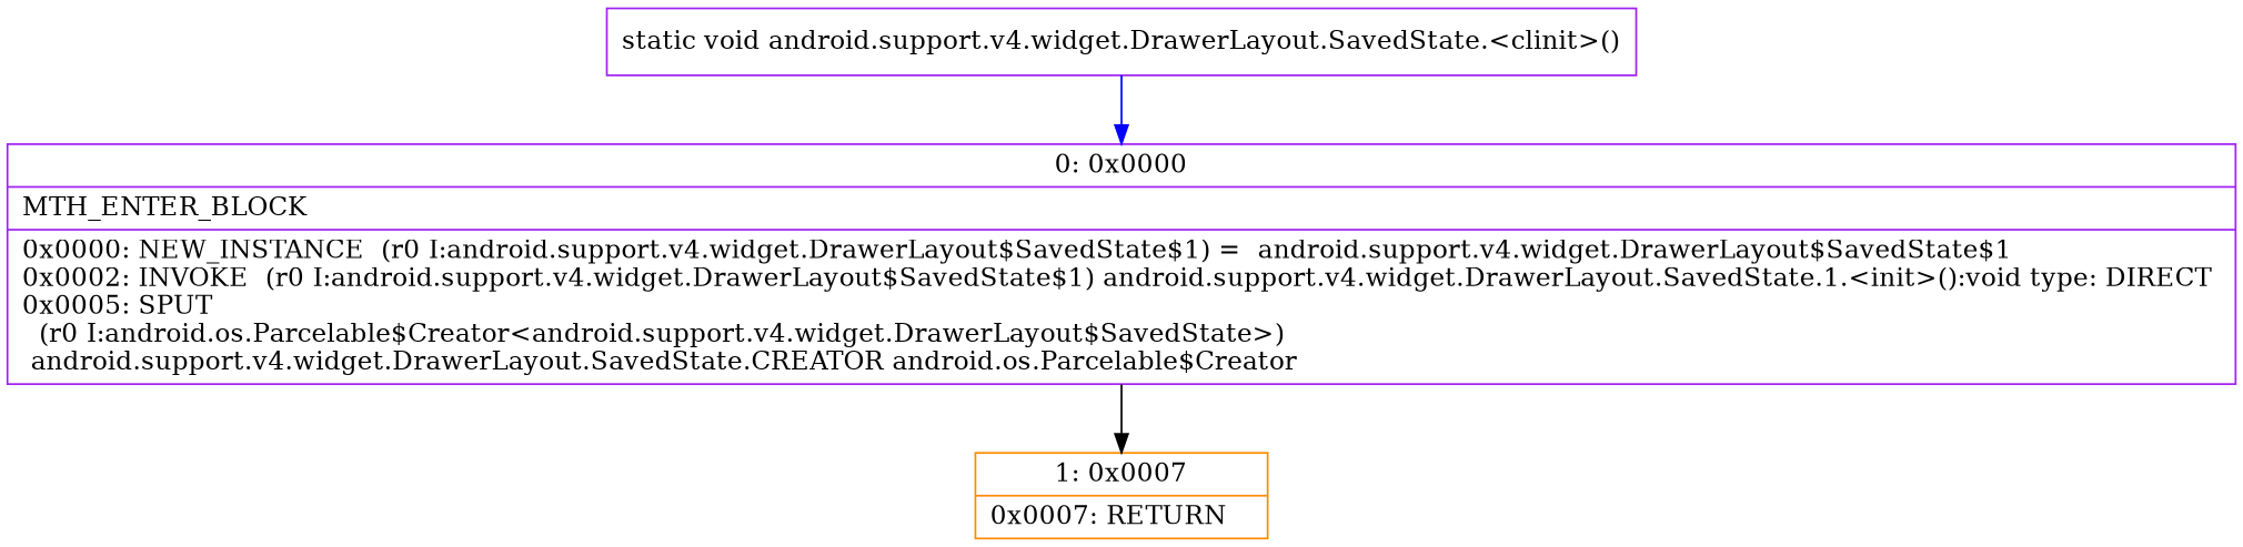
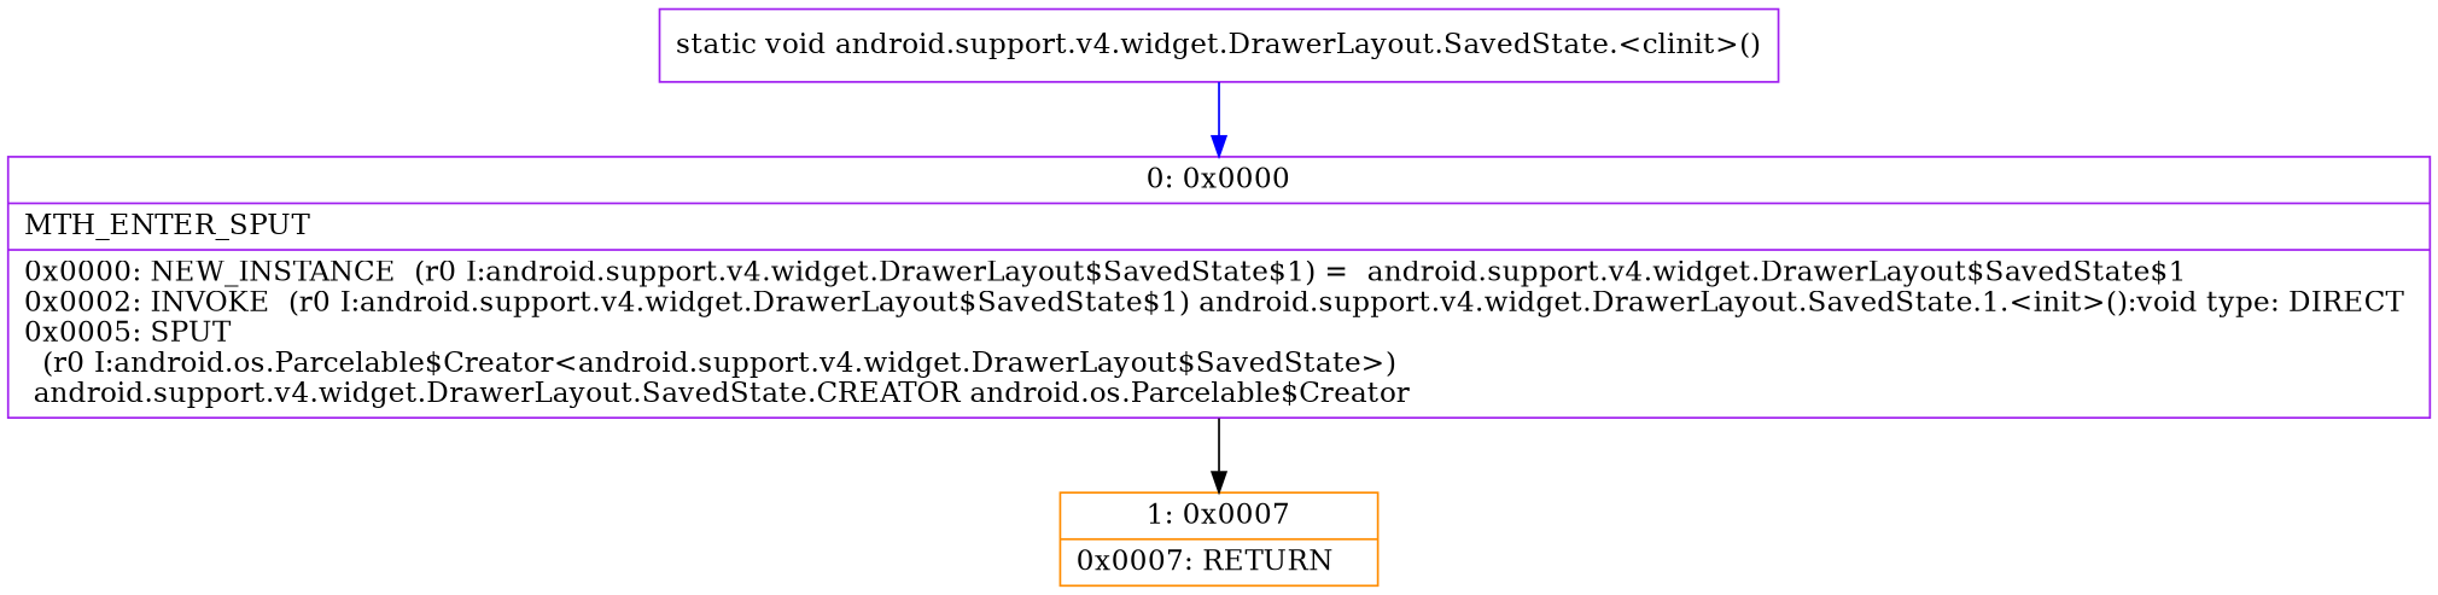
  digraph {
    node [shape=record color=purple]
-   n1 [label="{0\:\ 0x0000|MTH_ENTER_BLOCK\l|0x0000: NEW_INSTANCE  (r0 I:android.support.v4.widget.DrawerLayout$SavedState$1) =  android.support.v4.widget.DrawerLayout$SavedState$1 \l0x0002: INVOKE  (r0 I:android.support.v4.widget.DrawerLayout$SavedState$1) android.support.v4.widget.DrawerLayout.SavedState.1.\<init\>():void type: DIRECT \l0x0005: SPUT  \l  (r0 I:android.os.Parcelable$Creator\<android.support.v4.widget.DrawerLayout$SavedState\>)\l android.support.v4.widget.DrawerLayout.SavedState.CREATOR android.os.Parcelable$Creator \l}"]
+   n1 [label="{0\:\ 0x0000|MTH_ENTER_SPUT\l|0x0000: NEW_INSTANCE  (r0 I:android.support.v4.widget.DrawerLayout$SavedState$1) =  android.support.v4.widget.DrawerLayout$SavedState$1 \l0x0002: INVOKE  (r0 I:android.support.v4.widget.DrawerLayout$SavedState$1) android.support.v4.widget.DrawerLayout.SavedState.1.\<init\>():void type: DIRECT \l0x0005: SPUT  \l  (r0 I:android.os.Parcelable$Creator\<android.support.v4.widget.DrawerLayout$SavedState\>)\l android.support.v4.widget.DrawerLayout.SavedState.CREATOR android.os.Parcelable$Creator \l}"]
    n2 [label="{1\:\ 0x0007|0x0007: RETURN   \l}" color=darkorange]
    n3 [label="{static void android.support.v4.widget.DrawerLayout.SavedState.\<clinit\>() }"]
    n1 -> n2 [color=black]
    n3 -> n1 [color=blue]
  }
